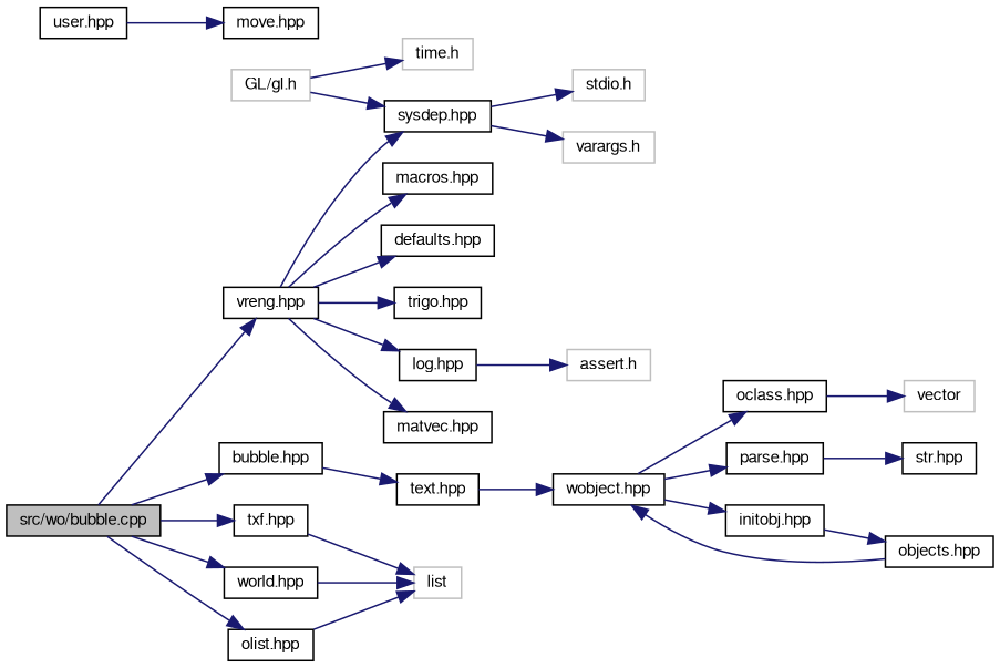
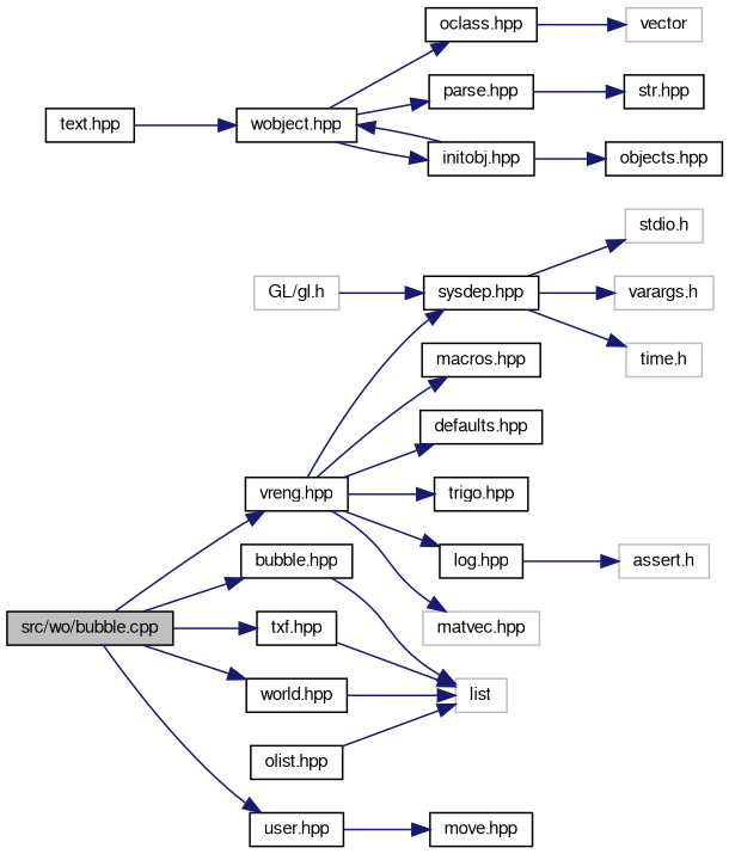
  digraph {
    rankdir=LR
    node [color=black fontname=FreeSans fontsize=10 shape=record]
    edge [color=midnightblue fontname=FreeSans fontsize=10 labelfontname=FreeSans labelfontsize=10 style=solid]
    n1 [fillcolor=grey75 fontcolor=black height=0.2 label="src/wo/bubble.cpp" style=filled width=0.4]
    n2 [height=0.2 label="vreng.hpp" width=0.4]
    n3 [height=0.2 label="bubble.hpp" width=0.4]
    n4 [height=0.2 label="txf.hpp" width=0.4]
    n5 [height=0.2 label="world.hpp" width=0.4]
    n6 [height=0.2 label="user.hpp" width=0.4]
    n7 [height=0.2 label="sysdep.hpp" width=0.4]
    n8 [height=0.2 label="macros.hpp" width=0.4]
    n9 [height=0.2 label="defaults.hpp" width=0.4]
    n10 [height=0.2 label="trigo.hpp" width=0.4]
    n11 [height=0.2 label="log.hpp" width=0.4]
-   n12 [height=0.2 label="matvec.hpp" width=0.4]
+   n12 [color=grey75 height=0.2 label="matvec.hpp" width=0.4]
    n13 [height=0.2 label="text.hpp" width=0.4]
    n14 [color=grey75 height=0.2 label=list width=0.4]
    n15 [height=0.2 label="move.hpp" width=0.4]
    n16 [color=grey75 height=0.2 label="stdio.h" width=0.4]
    n17 [color=grey75 height=0.2 label="varargs.h" width=0.4]
    n18 [color=grey75 height=0.2 label="time.h" width=0.4]
    n19 [color=grey75 height=0.2 label="assert.h" width=0.4]
    n20 [color=grey75 height=0.2 label="GL/gl.h" width=0.4]
    n21 [height=0.2 label="wobject.hpp" width=0.4]
    n22 [height=0.2 label="oclass.hpp" width=0.4]
    n23 [height=0.2 label="parse.hpp" width=0.4]
    n24 [height=0.2 label="initobj.hpp" width=0.4]
    n25 [color=grey75 height=0.2 label=vector width=0.4]
    n26 [height=0.2 label="olist.hpp" width=0.4]
    n27 [height=0.2 label="str.hpp" width=0.4]
    n28 [height=0.2 label="objects.hpp" width=0.4]
    n1 -> n2
    n1 -> n3
    n1 -> n4
    n1 -> n5
-   n1 -> n26
+   n1 -> n6
    n2 -> n7
    n2 -> n8
    n2 -> n9
    n2 -> n10
    n2 -> n11
    n2 -> n12
-   n3 -> n13
+   n3 -> n14
    n4 -> n14
    n5 -> n14
    n6 -> n15
    n7 -> n16
    n7 -> n17
-   n20 -> n18
+   n7 -> n18
    n11 -> n19
    n13 -> n21
    n20 -> n7
    n21 -> n22
    n21 -> n23
    n21 -> n24
    n22 -> n25
    n23 -> n27
-   n28 -> n21
+   n24 -> n21
    n24 -> n28
    n26 -> n14
  }
